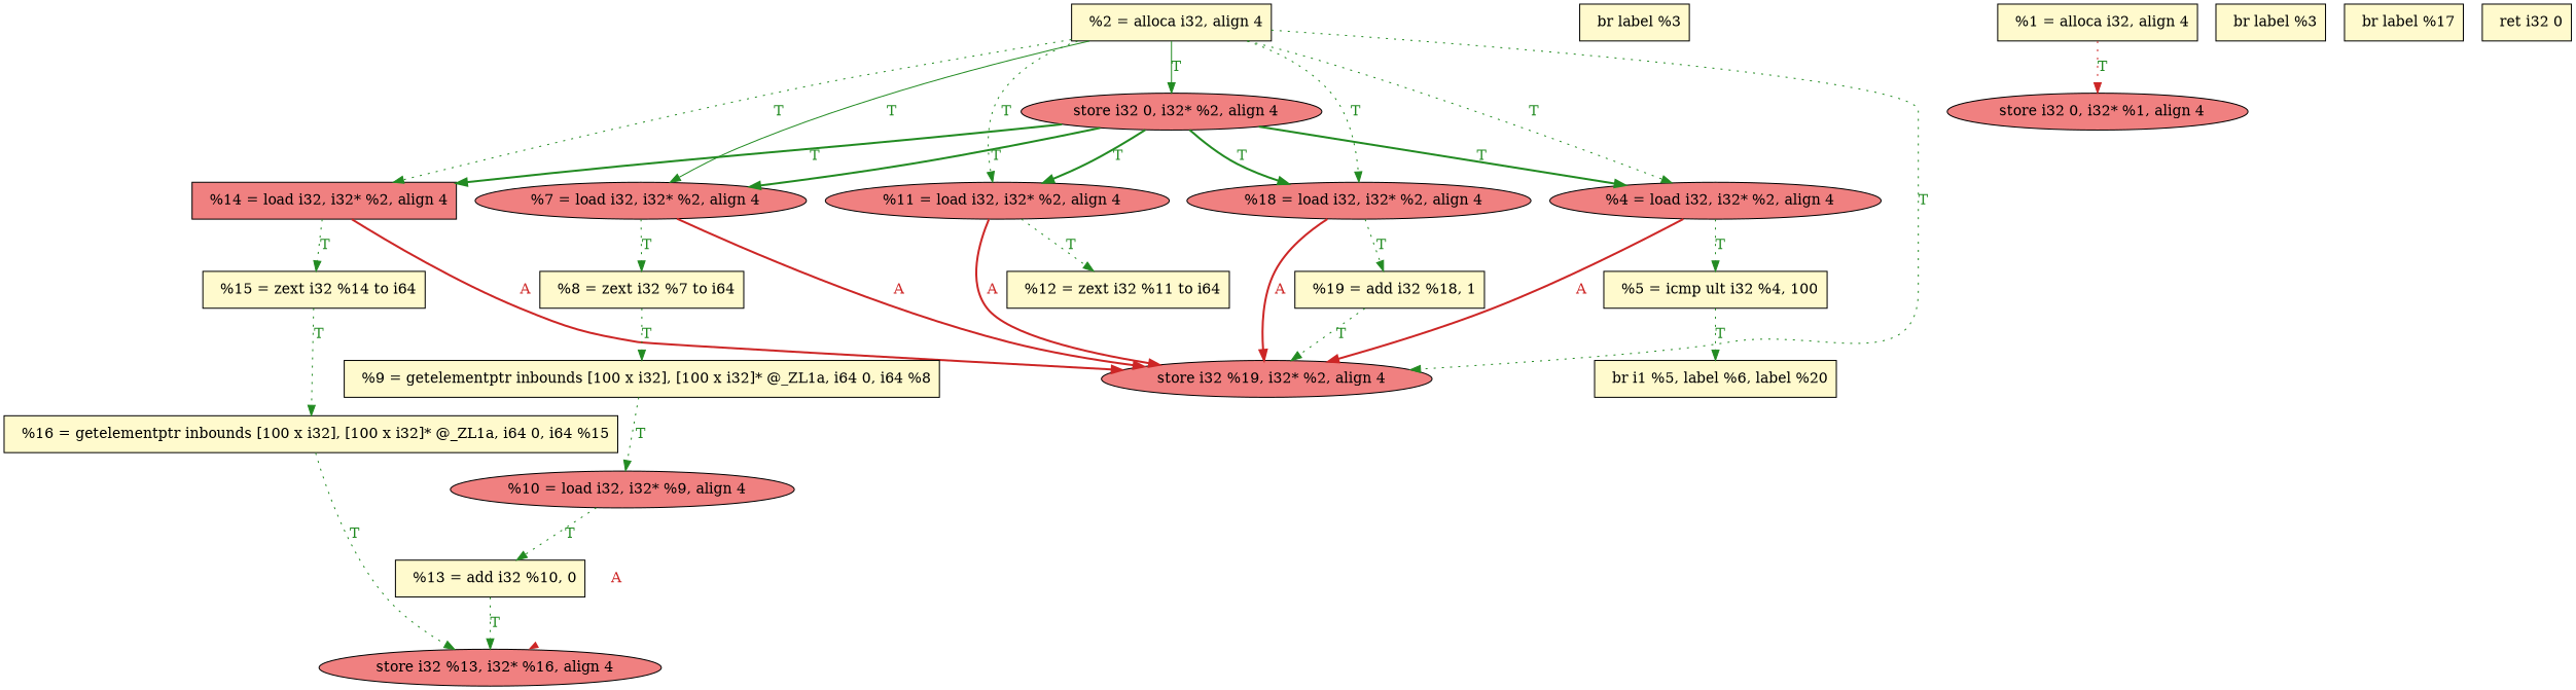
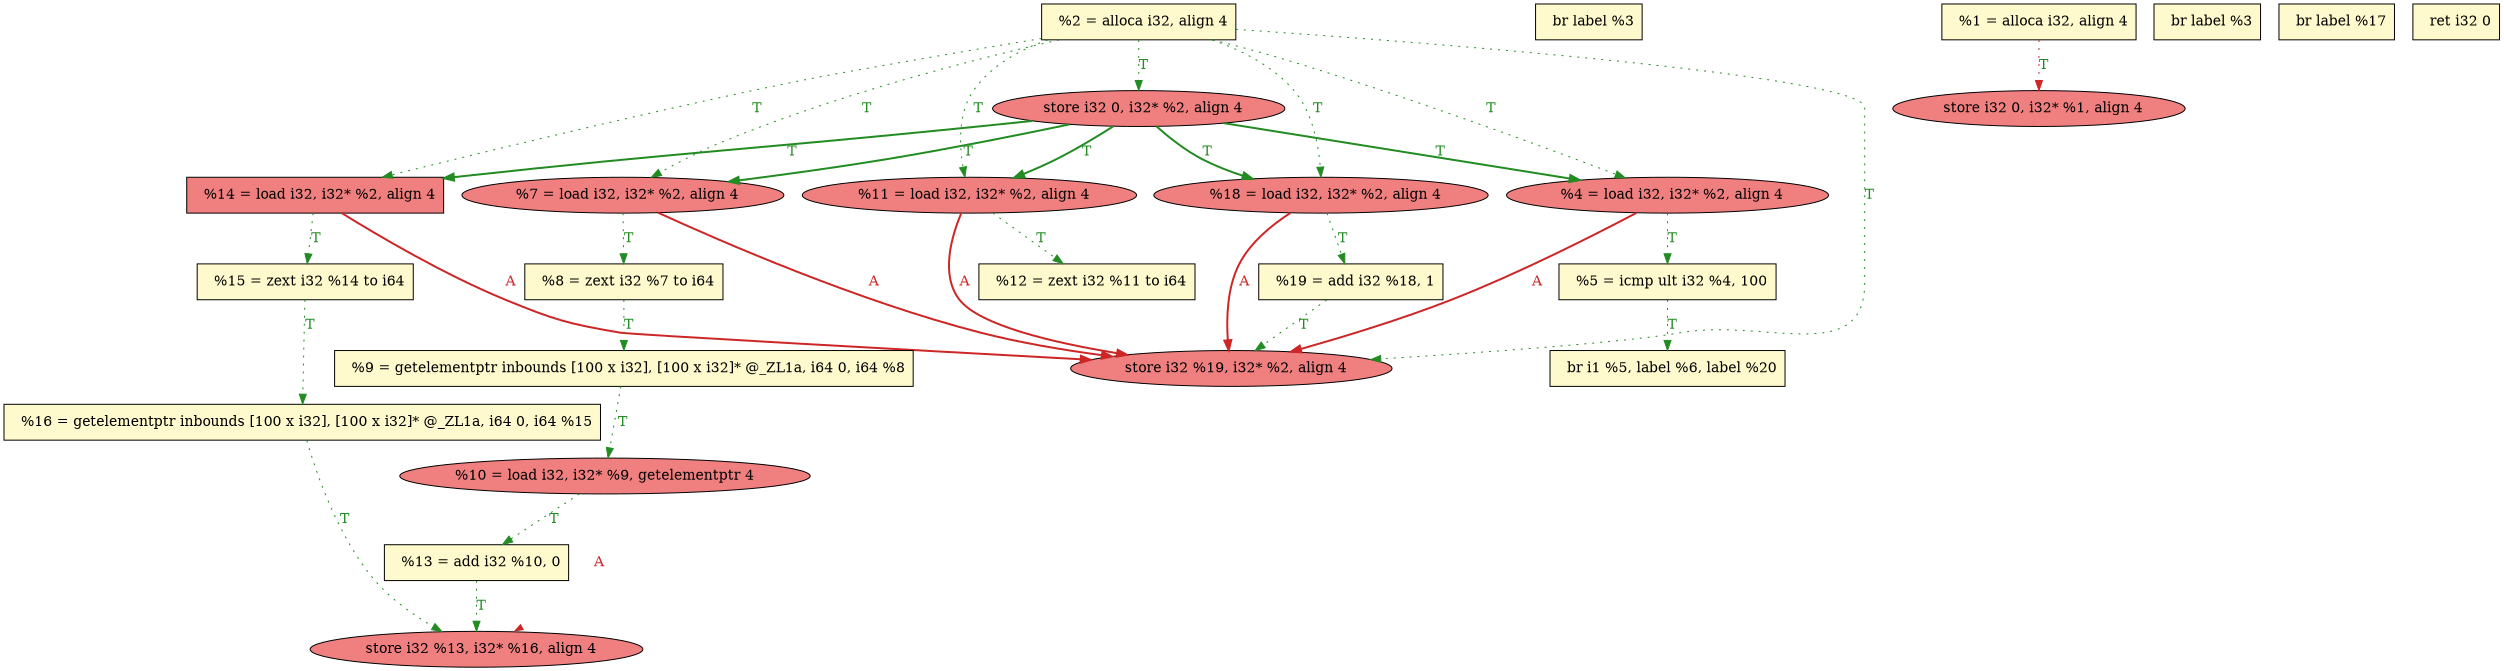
  digraph {
    node [fillcolor=lemonchiffon shape=rectangle style=filled]
    edge [color=forestgreen fontcolor=forestgreen penwidth=1.0 style=dotted]
    n1 [label="  %16 = getelementptr inbounds [100 x i32], [100 x i32]* @_ZL1a, i64 0, i64 %15"]
    n2 [fillcolor=lightcoral label="  store i32 %13, i32* %16, align 4" shape=ellipse]
    n3 [fillcolor=lightcoral label="  %18 = load i32, i32* %2, align 4" shape=ellipse]
    n4 [label="  %19 = add i32 %18, 1"]
    n5 [fillcolor=lightcoral label="  store i32 %19, i32* %2, align 4" shape=ellipse]
    n6 [fillcolor=lightcoral label="  store i32 0, i32* %2, align 4" shape=ellipse]
    n7 [fillcolor=lightcoral label="  %4 = load i32, i32* %2, align 4" shape=ellipse]
    n8 [fillcolor=lightcoral label="  %14 = load i32, i32* %2, align 4" shape=box]
    n9 [fillcolor=lightcoral label="  %11 = load i32, i32* %2, align 4" shape=ellipse]
    n10 [fillcolor=lightcoral label="  %7 = load i32, i32* %2, align 4" shape=ellipse]
    n11 [label="  %5 = icmp ult i32 %4, 100"]
    n12 [label="  %15 = zext i32 %14 to i64"]
    n13 [label="  %12 = zext i32 %11 to i64"]
    n14 [label="  %8 = zext i32 %7 to i64"]
    n15 [label="  %9 = getelementptr inbounds [100 x i32], [100 x i32]* @_ZL1a, i64 0, i64 %8"]
-   n16 [fillcolor=lightcoral label="  %10 = load i32, i32* %9, align 4" shape=ellipse]
+   n16 [fillcolor=lightcoral label="%10 = load i32, i32* %9, getelementptr 4" shape=ellipse]
    n17 [label="  %13 = add i32 %10, 0"]
    n18 [label="  br i1 %5, label %6, label %20"]
    n19 [label="  br label %3"]
    n20 [label="  %2 = alloca i32, align 4"]
    n21 [label="  %1 = alloca i32, align 4"]
    n22 [fillcolor=lightcoral label="  store i32 0, i32* %1, align 4" shape=ellipse]
    n23 [label="  br label %3"]
    n24 [label="  br label %17"]
    n25 [label="  ret i32 0"]
    n1 -> n2 [label=T]
    n3 -> n4 [label=T]
    n3 -> n5 [color=firebrick3 fontcolor=firebrick3 label=A penwidth=2.0 style=solid]
    n4 -> n5 [label=T]
    n6 -> n3 [label=T penwidth=2.0 style=solid]
    n6 -> n7 [label=T penwidth=2.0 style=solid]
    n6 -> n8 [label=T penwidth=2.0 style=solid]
    n6 -> n9 [label=T penwidth=2.0 style=solid]
    n6 -> n10 [label=T penwidth=2.0 style=solid]
    n7 -> n5 [color=firebrick3 fontcolor=firebrick3 label=A penwidth=2.0 style=solid]
    n7 -> n11 [label=T]
    n8 -> n5 [color=firebrick3 fontcolor=firebrick3 label=A penwidth=2.0 style=solid]
    n8 -> n12 [label=T]
    n9 -> n5 [color=firebrick3 fontcolor=firebrick3 label=A penwidth=2.0 style=solid]
    n9 -> n13 [label=T]
    n10 -> n5 [color=firebrick3 fontcolor=firebrick3 label=A penwidth=2.0 style=solid]
    n10 -> n14 [label=T]
    n11 -> n18 [label=T]
    n12 -> n1 [label=T]
    n14 -> n15 [label=T]
    n15 -> n16 [label=T]
    n16 -> n2 [color=firebrick3 fontcolor=firebrick3 label=A penwidth=0.0 style=solid]
    n16 -> n17 [label=T]
    n17 -> n2 [label=T]
    n20 -> n3 [label=T]
    n20 -> n5 [label=T]
-   n20 -> n6 [label=T style=solid]
+   n20 -> n6 [label=T]
    n20 -> n7 [label=T]
    n20 -> n8 [label=T]
    n20 -> n9 [label=T]
-   n20 -> n10 [label=T style=solid]
+   n20 -> n10 [label=T]
    n21 -> n22 [color=firebrick3 label=T]
  }
